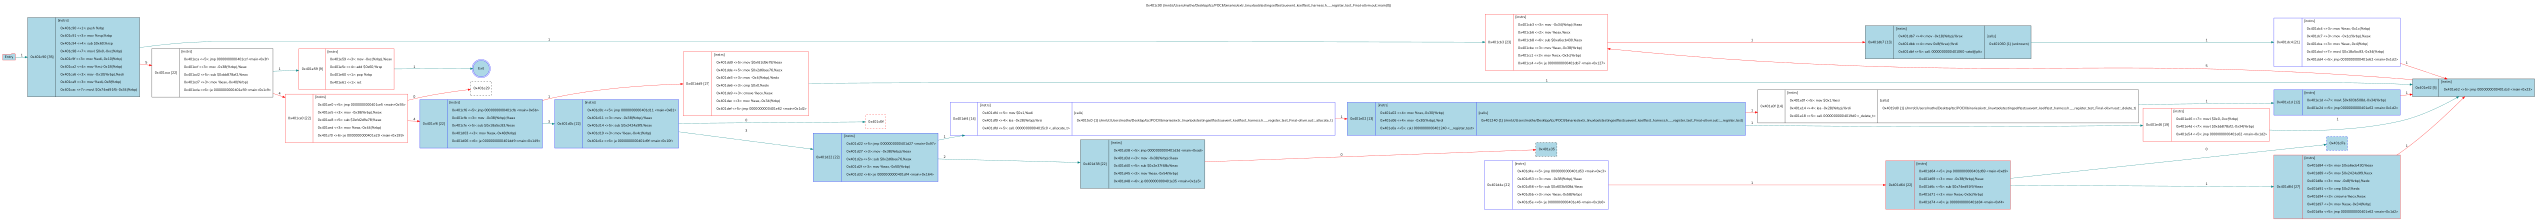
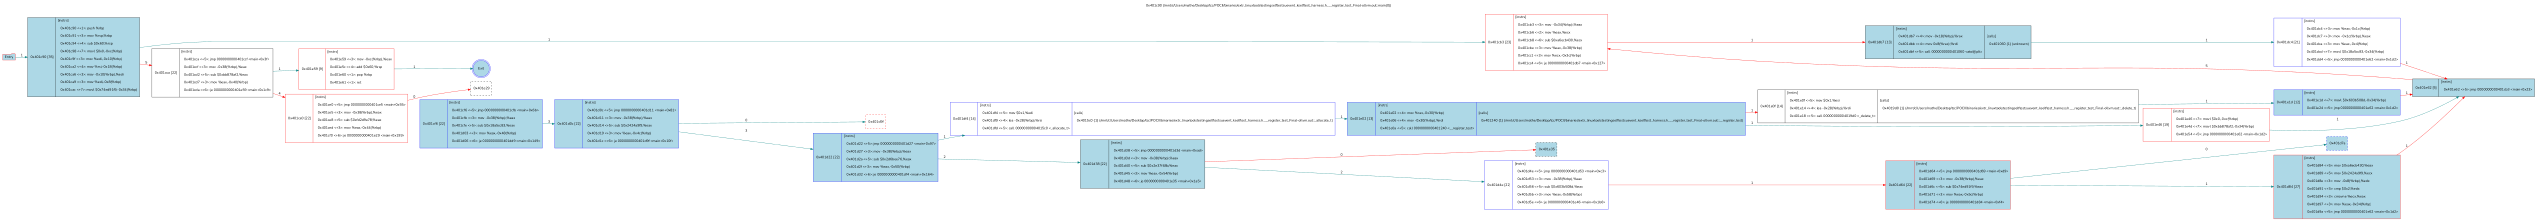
  digraph {
    fontname=Nunito
    label="0x401c90 (/mnt/c/Users/mathe/Desktop/tcc/POCII/binaries/extr_linuxtoolstestingselftestsuevent..kselftest_harness.h___register_test_Final-ollvm.out::main(0))"
    labelloc=t
    rankdir=LR
    node [color=blue fillcolor=lightblue fontname=Nunito shape=record style=filled]
    edge [color=teal fontname=Nunito]
    Entry [color=red height=0.3 shape=folder width=0.3]
    n2 [color=black label="{\n     0x401c90 [35]\l\n     | [instrs]\l\n     &nbsp;&nbsp;0x401c90 \<+1\>: push %rbp\l\n     &nbsp;&nbsp;0x401c91 \<+3\>: mov %rsp,%rbp\l\n     &nbsp;&nbsp;0x401c94 \<+4\>: sub $0x60,%rsp\l\n     &nbsp;&nbsp;0x401c98 \<+7\>: movl $0x0,-0xc(%rbp)\l\n     &nbsp;&nbsp;0x401c9f \<+3\>: mov %edi,-0x10(%rbp)\l\n     &nbsp;&nbsp;0x401ca2 \<+4\>: mov %rsi,-0x18(%rbp)\l\n     &nbsp;&nbsp;0x401ca6 \<+3\>: mov -0x10(%rbp),%edi\l\n     &nbsp;&nbsp;0x401ca9 \<+3\>: mov %edi,-0x8(%rbp)\l\n     &nbsp;&nbsp;0x401cac \<+7\>: movl $0x74ed91f9,-0x34(%rbp)\l\n  }"]
    n3 [color=red fillcolor=white label="{\n     0x401cb3 [23]\l\n     | [instrs]\l\n     &nbsp;&nbsp;0x401cb3 \<+3\>: mov -0x34(%rbp),%eax\l\n     &nbsp;&nbsp;0x401cb6 \<+2\>: mov %eax,%ecx\l\n     &nbsp;&nbsp;0x401cb8 \<+6\>: sub $0xa6ecb430,%ecx\l\n     &nbsp;&nbsp;0x401cbe \<+3\>: mov %eax,-0x38(%rbp)\l\n     &nbsp;&nbsp;0x401cc1 \<+3\>: mov %ecx,-0x3c(%rbp)\l\n     &nbsp;&nbsp;0x401cc4 \<+6\>: je 0000000000401db7 \<main+0x127\>\l\n  }"]
    n4 [color=black fillcolor=white label="{\n     0x401cca [22]\l\n     | [instrs]\l\n     &nbsp;&nbsp;0x401cca \<+5\>: jmp 0000000000401ccf \<main+0x3f\>\l\n     &nbsp;&nbsp;0x401ccf \<+3\>: mov -0x38(%rbp),%eax\l\n     &nbsp;&nbsp;0x401cd2 \<+5\>: sub $0xbb878af2,%eax\l\n     &nbsp;&nbsp;0x401cd7 \<+3\>: mov %eax,-0x40(%rbp)\l\n     &nbsp;&nbsp;0x401cda \<+6\>: je 0000000000401e59 \<main+0x1c9\>\l\n  }"]
    n5 [color=black label="{\n     0x401db7 [13]\l\n     | [instrs]\l\n     &nbsp;&nbsp;0x401db7 \<+4\>: mov -0x18(%rbp),%rax\l\n     &nbsp;&nbsp;0x401dbb \<+4\>: mov 0x8(%rax),%rdi\l\n     &nbsp;&nbsp;0x401dbf \<+5\>: call 0000000000401060 \<atoi@plt\>\l\n     | [calls]\l\n     &nbsp;&nbsp;0x401060 \{1\} (unknown)\l\n  }"]
    n6 [fillcolor=white label="{\n     0x401dc4 [21]\l\n     | [instrs]\l\n     &nbsp;&nbsp;0x401dc4 \<+3\>: mov %eax,-0x1c(%rbp)\l\n     &nbsp;&nbsp;0x401dc7 \<+3\>: mov -0x1c(%rbp),%eax\l\n     &nbsp;&nbsp;0x401dca \<+3\>: mov %eax,-0x4(%rbp)\l\n     &nbsp;&nbsp;0x401dcd \<+7\>: movl $0x18a5cc83,-0x34(%rbp)\l\n     &nbsp;&nbsp;0x401dd4 \<+5\>: jmp 0000000000401e62 \<main+0x1d2\>\l\n  }"]
    n7 [color=red fillcolor=white label="{\n     0x401e59 [9]\l\n     | [instrs]\l\n     &nbsp;&nbsp;0x401e59 \<+3\>: mov -0xc(%rbp),%eax\l\n     &nbsp;&nbsp;0x401e5c \<+4\>: add $0x60,%rsp\l\n     &nbsp;&nbsp;0x401e60 \<+1\>: pop %rbp\l\n     &nbsp;&nbsp;0x401e61 \<+1\>: ret\l\n  }"]
    n8 [color=red fillcolor=white label="{\n     0x401ce0 [22]\l\n     | [instrs]\l\n     &nbsp;&nbsp;0x401ce0 \<+5\>: jmp 0000000000401ce5 \<main+0x55\>\l\n     &nbsp;&nbsp;0x401ce5 \<+3\>: mov -0x38(%rbp),%eax\l\n     &nbsp;&nbsp;0x401ce8 \<+5\>: sub $0xfd2d9e78,%eax\l\n     &nbsp;&nbsp;0x401ced \<+3\>: mov %eax,-0x44(%rbp)\l\n     &nbsp;&nbsp;0x401cf0 \<+6\>: je 0000000000401e29 \<main+0x199\>\l\n  }"]
    n9 [color=black label="{\n     0x401e62 [5]\l\n     | [instrs]\l\n     &nbsp;&nbsp;0x401e62 \<+5\>: jmp 0000000000401cb3 \<main+0x23\>\l\n  }"]
    Exit [height=0.3 peripheries=2 shape=circle width=0.3]
    n11 [color=black fillcolor=white label="{\n     0x401e29\l\n  }" style="dashed,filled"]
    n12 [label="{\n     0x401cf6 [22]\l\n     | [instrs]\l\n     &nbsp;&nbsp;0x401cf6 \<+5\>: jmp 0000000000401cfb \<main+0x6b\>\l\n     &nbsp;&nbsp;0x401cfb \<+3\>: mov -0x38(%rbp),%eax\l\n     &nbsp;&nbsp;0x401cfe \<+5\>: sub $0x18a5cc83,%eax\l\n     &nbsp;&nbsp;0x401d03 \<+3\>: mov %eax,-0x48(%rbp)\l\n     &nbsp;&nbsp;0x401d06 \<+6\>: je 0000000000401dd9 \<main+0x149\>\l\n  }"]
-   n13 [color=red fillcolor=white label="{\n     0x401dd9 [27]\l\n     | [instrs]\l\n     &nbsp;&nbsp;0x401dd9 \<+5\>: mov $0xfd2d9e78,%eax\l\n     &nbsp;&nbsp;0x401dde \<+5\>: mov $0x2d6bee76,%ecx\l\n     &nbsp;&nbsp;0x401de3 \<+3\>: mov -0x4(%rbp),%edx\l\n     &nbsp;&nbsp;0x401de6 \<+3\>: cmp $0x0,%edx\l\n     &nbsp;&nbsp;0x401de9 \<+3\>: cmove %ecx,%eax\l\n     &nbsp;&nbsp;0x401dec \<+3\>: mov %eax,-0x34(%rbp)\l\n     &nbsp;&nbsp;0x401def \<+5\>: jmp 0000000000401e62 \<main+0x1d2\>\l\n  }"]
    n14 [label="{\n     0x401d0c [22]\l\n     | [instrs]\l\n     &nbsp;&nbsp;0x401d0c \<+5\>: jmp 0000000000401d11 \<main+0x81\>\l\n     &nbsp;&nbsp;0x401d11 \<+3\>: mov -0x38(%rbp),%eax\l\n     &nbsp;&nbsp;0x401d14 \<+5\>: sub $0x2424a9f9,%eax\l\n     &nbsp;&nbsp;0x401d19 \<+3\>: mov %eax,-0x4c(%rbp)\l\n     &nbsp;&nbsp;0x401d1c \<+6\>: je 0000000000401d9f \<main+0x10f\>\l\n  }"]
    n15 [label="{\n     0x401e1d [12]\l\n     | [instrs]\l\n     &nbsp;&nbsp;0x401e1d \<+7\>: movl $0x603b508d,-0x34(%rbp)\l\n     &nbsp;&nbsp;0x401e24 \<+5\>: jmp 0000000000401e62 \<main+0x1d2\>\l\n  }"]
    n16 [color=red fillcolor=white label="{\n     0x401d9f\l\n  }" style="dashed,filled"]
    n17 [label="{\n     0x401d22 [22]\l\n     | [instrs]\l\n     &nbsp;&nbsp;0x401d22 \<+5\>: jmp 0000000000401d27 \<main+0x97\>\l\n     &nbsp;&nbsp;0x401d27 \<+3\>: mov -0x38(%rbp),%eax\l\n     &nbsp;&nbsp;0x401d2a \<+5\>: sub $0x2d6bee76,%eax\l\n     &nbsp;&nbsp;0x401d2f \<+3\>: mov %eax,-0x50(%rbp)\l\n     &nbsp;&nbsp;0x401d32 \<+6\>: je 0000000000401df4 \<main+0x164\>\l\n  }"]
    n18 [color=black fillcolor=white label="{\n     0x401e0f [14]\l\n     | [instrs]\l\n     &nbsp;&nbsp;0x401e0f \<+5\>: mov $0x1,%esi\l\n     &nbsp;&nbsp;0x401e14 \<+4\>: lea -0x28(%rbp),%rdi\l\n     &nbsp;&nbsp;0x401e18 \<+5\>: call 00000000004019d0 \<_delete_t\>\l\n     | [calls]\l\n     &nbsp;&nbsp;0x4019d0 \{1\} (/mnt/c/Users/mathe/Desktop/tcc/POCII/binaries/extr_linuxtoolstestingselftestsuevent..kselftest_harness.h___register_test_Final-ollvm.out::_delete_t)\l\n  }"]
    n19 [fillcolor=white label="{\n     0x401df4 [14]\l\n     | [instrs]\l\n     &nbsp;&nbsp;0x401df4 \<+5\>: mov $0x1,%edi\l\n     &nbsp;&nbsp;0x401df9 \<+4\>: lea -0x28(%rbp),%rsi\l\n     &nbsp;&nbsp;0x401dfd \<+5\>: call 00000000004015c0 \<_allocate_t\>\l\n     | [calls]\l\n     &nbsp;&nbsp;0x4015c0 \{1\} (/mnt/c/Users/mathe/Desktop/tcc/POCII/binaries/extr_linuxtoolstestingselftestsuevent..kselftest_harness.h___register_test_Final-ollvm.out::_allocate_t)\l\n  }"]
    n20 [color=black label="{\n     0x401d38 [22]\l\n     | [instrs]\l\n     &nbsp;&nbsp;0x401d38 \<+5\>: jmp 0000000000401d3d \<main+0xad\>\l\n     &nbsp;&nbsp;0x401d3d \<+3\>: mov -0x38(%rbp),%eax\l\n     &nbsp;&nbsp;0x401d40 \<+5\>: sub $0x2e37f48b,%eax\l\n     &nbsp;&nbsp;0x401d45 \<+3\>: mov %eax,-0x54(%rbp)\l\n     &nbsp;&nbsp;0x401d48 \<+6\>: je 0000000000401e35 \<main+0x1a5\>\l\n  }"]
    n21 [label="{\n     0x401e02 [13]\l\n     | [instrs]\l\n     &nbsp;&nbsp;0x401e02 \<+4\>: mov %rax,-0x30(%rbp)\l\n     &nbsp;&nbsp;0x401e06 \<+4\>: mov -0x30(%rbp),%rdi\l\n     &nbsp;&nbsp;0x401e0a \<+5\>: call 0000000000401240 \<__register_test\>\l\n     | [calls]\l\n     &nbsp;&nbsp;0x401240 \{1\} (/mnt/c/Users/mathe/Desktop/tcc/POCII/binaries/extr_linuxtoolstestingselftestsuevent..kselftest_harness.h___register_test_Final-ollvm.out::__register_test)\l\n  }"]
    n22 [color=red fillcolor=white label="{\n     0x401e46 [19]\l\n     | [instrs]\l\n     &nbsp;&nbsp;0x401e46 \<+7\>: movl $0x0,-0xc(%rbp)\l\n     &nbsp;&nbsp;0x401e4d \<+7\>: movl $0xbb878af2,-0x34(%rbp)\l\n     &nbsp;&nbsp;0x401e54 \<+5\>: jmp 0000000000401e62 \<main+0x1d2\>\l\n  }"]
    n23 [color=black label="{\n     0x401e35\l\n  }" style="dashed,filled"]
    n24 [fillcolor=white label="{\n     0x401d4e [22]\l\n     | [instrs]\l\n     &nbsp;&nbsp;0x401d4e \<+5\>: jmp 0000000000401d53 \<main+0xc3\>\l\n     &nbsp;&nbsp;0x401d53 \<+3\>: mov -0x38(%rbp),%eax\l\n     &nbsp;&nbsp;0x401d56 \<+5\>: sub $0x603b508d,%eax\l\n     &nbsp;&nbsp;0x401d5b \<+3\>: mov %eax,-0x58(%rbp)\l\n     &nbsp;&nbsp;0x401d5e \<+6\>: je 0000000000401e46 \<main+0x1b6\>\l\n  }"]
    n25 [color=red label="{\n     0x401d64 [22]\l\n     | [instrs]\l\n     &nbsp;&nbsp;0x401d64 \<+5\>: jmp 0000000000401d69 \<main+0xd9\>\l\n     &nbsp;&nbsp;0x401d69 \<+3\>: mov -0x38(%rbp),%eax\l\n     &nbsp;&nbsp;0x401d6c \<+5\>: sub $0x74ed91f9,%eax\l\n     &nbsp;&nbsp;0x401d71 \<+3\>: mov %eax,-0x5c(%rbp)\l\n     &nbsp;&nbsp;0x401d74 \<+6\>: je 0000000000401d84 \<main+0xf4\>\l\n  }"]
    n26 [label="{\n     0x401d7a\l\n  }" style="dashed,filled"]
    n27 [color=red label="{\n     0x401d84 [27]\l\n     | [instrs]\l\n     &nbsp;&nbsp;0x401d84 \<+5\>: mov $0xa6ecb430,%eax\l\n     &nbsp;&nbsp;0x401d89 \<+5\>: mov $0x2424a9f9,%ecx\l\n     &nbsp;&nbsp;0x401d8e \<+3\>: mov -0x8(%rbp),%edx\l\n     &nbsp;&nbsp;0x401d91 \<+3\>: cmp $0x2,%edx\l\n     &nbsp;&nbsp;0x401d94 \<+3\>: cmovne %ecx,%eax\l\n     &nbsp;&nbsp;0x401d97 \<+3\>: mov %eax,-0x34(%rbp)\l\n     &nbsp;&nbsp;0x401d9a \<+5\>: jmp 0000000000401e62 \<main+0x1d2\>\l\n  }"]
    Entry -> n2 [label=" 1"]
    n2 -> n3 [label=" 1"]
    n2 -> n4 [color=red label=" 5"]
    n3 -> n5 [color=red label=" 1"]
    n4 -> n7 [label=" 1"]
    n4 -> n8 [color=red label=" 4"]
    n5 -> n6 [label=" 1"]
    n6 -> n9 [color=red label=" 1"]
    n7 -> Exit [label=" 1"]
    n8 -> n11 [color=red label=" 0"]
-   n8 -> n12 [color=red label=" 4"]
    n9 -> n3 [color=red label=" 5"]
-   n12 -> n13 [color=red label=" 1"]
    n12 -> n14 [label=" 3"]
-   n13 -> n9 [label=" 1"]
    n14 -> n16 [label=" 0"]
    n14 -> n17 [label=" 3"]
    n15 -> n9 [color=red label=" 1"]
    n17 -> n19 [label=" 1"]
    n17 -> n20 [label=" 2"]
    n18 -> n15 [label=" 1"]
-   n19 -> n21 [color=red label=" 1"]
+   n19 -> n21 [label=" 1"]
    n20 -> n23 [color=red label=" 0"]
+   n20 -> n24 [label=" 2"]
    n21 -> n18 [color=red label=" 1"]
    n21 -> n22 [label=" 1"]
    n22 -> n9 [label=" 1"]
    n24 -> n25 [color=red label=" 1"]
    n25 -> n26 [label=" 0"]
    n25 -> n27 [label=" 1"]
    n27 -> n9 [color=red label=" 1"]
  }
